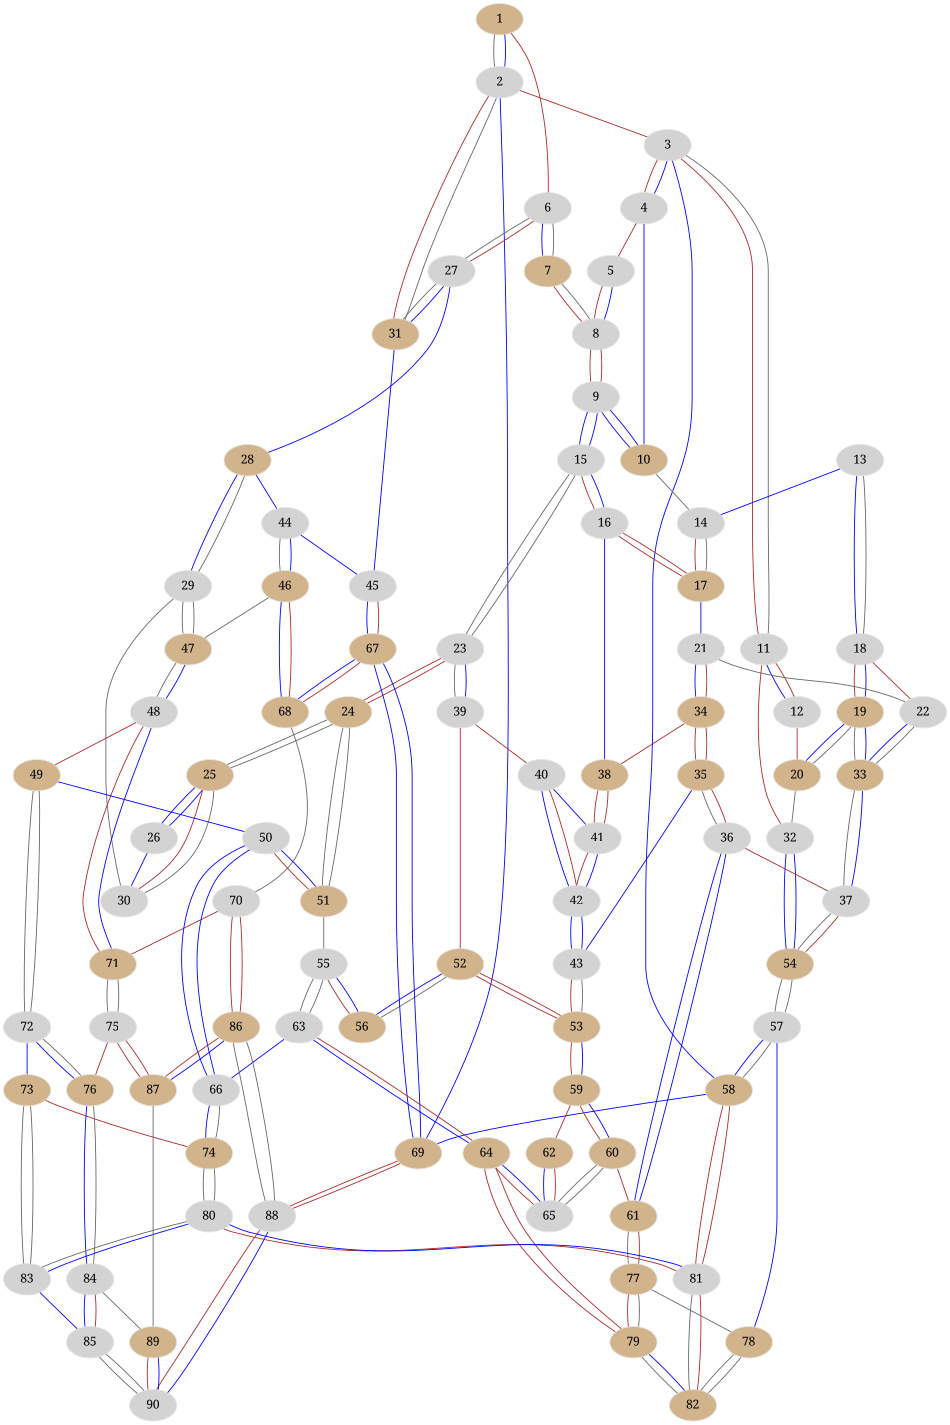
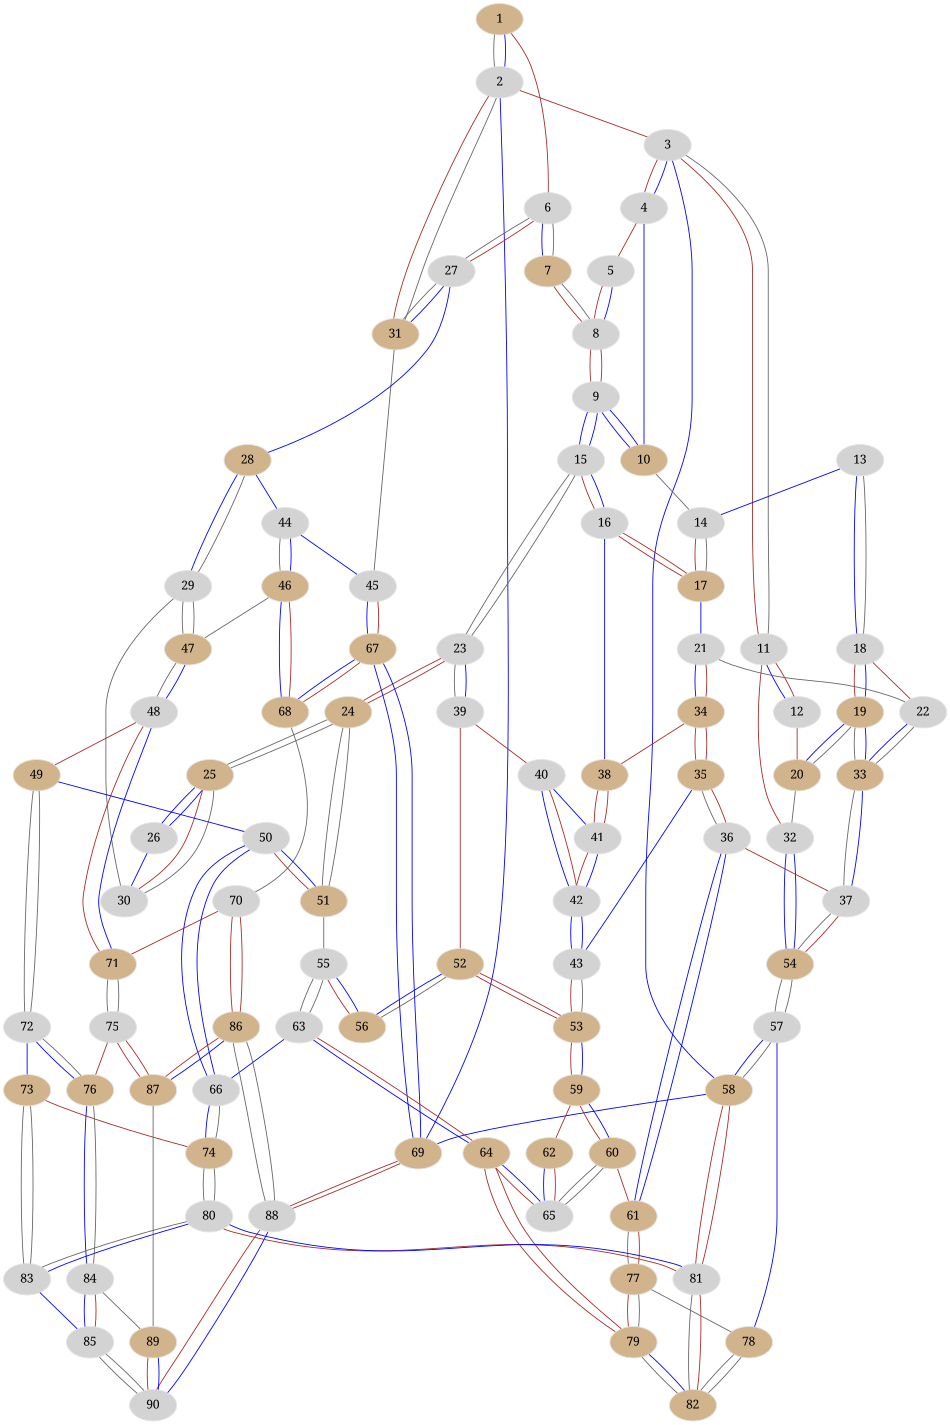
  graph {
    fontname="Noto Serif"
    node [color=gray90 fillcolor=lightgrey fontname="Noto Serif" style=filled]
    edge [color=blue fontname="Noto Serif"]
    1 [fillcolor=tan]
    2
    6
    3
    31 [fillcolor=tan]
    69 [fillcolor=tan]
    7 [fillcolor=tan]
    27
    4
    11
    58 [fillcolor=tan]
    45
    88
    5
    10 [fillcolor=tan]
    12
    32
    81
    8
    14
    9
    28 [fillcolor=tan]
    15
    16
    23
    17 [fillcolor=tan]
    20 [fillcolor=tan]
    54 [fillcolor=tan]
    13
    18
    19 [fillcolor=tan]
    22
    21
    38 [fillcolor=tan]
    24 [fillcolor=tan]
    39
    41
    34 [fillcolor=tan]
    33 [fillcolor=tan]
    37
    35 [fillcolor=tan]
    25 [fillcolor=tan]
    51 [fillcolor=tan]
    40
    52 [fillcolor=tan]
    26
    30
    55
    29
    44
    47 [fillcolor=tan]
    46 [fillcolor=tan]
    48
    67 [fillcolor=tan]
    57
    36
    43
    61 [fillcolor=tan]
    53 [fillcolor=tan]
    77 [fillcolor=tan]
    42
    56 [fillcolor=tan]
    59 [fillcolor=tan]
    68 [fillcolor=tan]
    70
    49 [fillcolor=tan]
    71 [fillcolor=tan]
    50
    72
    75
    66
    73 [fillcolor=tan]
    76 [fillcolor=tan]
    74 [fillcolor=tan]
    63
    60 [fillcolor=tan]
    62 [fillcolor=tan]
    78 [fillcolor=tan]
    64 [fillcolor=tan]
    82 [fillcolor=tan]
    65
    79 [fillcolor=tan]
    80
    86 [fillcolor=tan]
    90
    87 [fillcolor=tan]
    83
    84
    85
    89 [fillcolor=tan]
    1 -- 2 [color=gray40]
    1 -- 2
    1 -- 6 [color=brown]
    2 -- 3 [color=brown]
    2 -- 31 [color=brown]
    2 -- 31 [color=gray40]
    2 -- 69
    6 -- 7
    6 -- 7 [color=gray40]
    6 -- 27 [color=gray40]
    6 -- 27 [color=brown]
    3 -- 4 [color=brown]
    3 -- 4
    3 -- 11 [color=brown]
    3 -- 11 [color=gray40]
    3 -- 58
-   31 -- 45
+   31 -- 45 [color=gray40]
    69 -- 88 [color=brown]
    69 -- 88 [color=brown]
    7 -- 8 [color=brown]
    7 -- 8 [color=gray40]
    27 -- 31 [color=gray40]
    27 -- 31
    27 -- 28
    4 -- 5 [color=brown]
    4 -- 10
    11 -- 12
    11 -- 12 [color=brown]
    11 -- 32 [color=brown]
    58 -- 69
    58 -- 81 [color=brown]
    58 -- 81 [color=brown]
    45 -- 67
    45 -- 67 [color=brown]
    88 -- 90 [color=brown]
    88 -- 90
    5 -- 8 [color=brown]
    5 -- 8
    10 -- 14 [color=gray40]
    12 -- 20 [color=brown]
    32 -- 54
    32 -- 54
    81 -- 82 [color=gray40]
    81 -- 82 [color=brown]
    8 -- 9 [color=brown]
    8 -- 9 [color=brown]
    14 -- 17 [color=brown]
    14 -- 17 [color=gray40]
    9 -- 10
    9 -- 10
    9 -- 15
    9 -- 15
    28 -- 29
    28 -- 29 [color=gray40]
    28 -- 44
    15 -- 16 [color=brown]
    15 -- 16
    15 -- 23 [color=gray40]
    15 -- 23 [color=gray40]
    16 -- 17 [color=brown]
    16 -- 17 [color=brown]
    16 -- 38
    23 -- 24 [color=brown]
    23 -- 24 [color=brown]
    23 -- 39 [color=gray40]
    23 -- 39
    17 -- 21
    20 -- 32 [color=gray40]
    54 -- 57 [color=gray40]
    54 -- 57 [color=gray40]
    13 -- 14
    13 -- 18
    13 -- 18 [color=gray40]
    18 -- 19 [color=brown]
    18 -- 19
    18 -- 22 [color=brown]
    19 -- 20
    19 -- 20 [color=gray40]
    19 -- 33 [color=gray40]
    19 -- 33
    22 -- 33
    22 -- 33 [color=gray40]
    21 -- 22 [color=gray40]
    21 -- 34
    21 -- 34 [color=brown]
    38 -- 41 [color=brown]
    38 -- 41 [color=brown]
    24 -- 25 [color=gray40]
    24 -- 25 [color=gray40]
    24 -- 51 [color=gray40]
    24 -- 51 [color=gray40]
    39 -- 40 [color=brown]
    39 -- 52 [color=brown]
    41 -- 42 [color=brown]
    41 -- 42
    34 -- 38 [color=brown]
    34 -- 35 [color=brown]
    34 -- 35 [color=brown]
    33 -- 37 [color=gray40]
    33 -- 37
    37 -- 54 [color=gray40]
    37 -- 54 [color=brown]
    35 -- 36 [color=gray40]
    35 -- 36 [color=brown]
    35 -- 43
    25 -- 26
    25 -- 26
    25 -- 30 [color=brown]
    25 -- 30 [color=gray40]
    51 -- 55 [color=gray40]
    40 -- 41
    40 -- 42
    40 -- 42 [color=brown]
    52 -- 53 [color=brown]
    52 -- 53 [color=brown]
    52 -- 56
    52 -- 56 [color=gray40]
    26 -- 30
    55 -- 56 [color=brown]
    55 -- 56
    55 -- 63 [color=gray40]
    55 -- 63 [color=gray40]
    29 -- 30 [color=gray40]
    29 -- 47 [color=gray40]
    29 -- 47 [color=gray40]
    44 -- 45
    44 -- 46 [color=gray40]
    44 -- 46
    47 -- 48 [color=gray40]
    47 -- 48
    46 -- 47 [color=gray40]
    46 -- 68
    46 -- 68 [color=brown]
    48 -- 49 [color=brown]
    48 -- 71 [color=brown]
    48 -- 71
    67 -- 69
    67 -- 69
    67 -- 68
    67 -- 68 [color=brown]
    57 -- 58
    57 -- 58 [color=gray40]
    57 -- 78
    36 -- 37 [color=brown]
    36 -- 61
    36 -- 61
    43 -- 53 [color=brown]
    43 -- 53 [color=gray40]
    61 -- 77 [color=gray40]
    61 -- 77 [color=brown]
    53 -- 59 [color=brown]
    53 -- 59
    77 -- 78 [color=gray40]
    77 -- 79 [color=brown]
    77 -- 79 [color=gray40]
    42 -- 43
    42 -- 43
    59 -- 60 [color=brown]
    59 -- 60
    59 -- 62 [color=brown]
    68 -- 70 [color=gray40]
    70 -- 71 [color=brown]
    70 -- 86 [color=brown]
    70 -- 86 [color=brown]
    49 -- 50
    49 -- 72 [color=gray40]
    49 -- 72 [color=gray40]
    71 -- 75 [color=gray40]
    71 -- 75 [color=gray40]
    50 -- 51 [color=brown]
    50 -- 51
    50 -- 66
    50 -- 66
    72 -- 73
    72 -- 76
    72 -- 76 [color=gray40]
    75 -- 76 [color=brown]
    75 -- 87 [color=brown]
    75 -- 87 [color=brown]
    66 -- 74
    66 -- 74 [color=gray40]
    73 -- 74 [color=brown]
    73 -- 83 [color=gray40]
    73 -- 83 [color=gray40]
    76 -- 84
    76 -- 84 [color=gray40]
    74 -- 80 [color=gray40]
    74 -- 80 [color=gray40]
    63 -- 66
    63 -- 64
    63 -- 64 [color=brown]
    60 -- 61 [color=brown]
    60 -- 65 [color=gray40]
    60 -- 65 [color=gray40]
    62 -- 65
    62 -- 65 [color=brown]
    78 -- 82 [color=gray40]
    78 -- 82 [color=gray40]
    64 -- 65 [color=brown]
    64 -- 65
    64 -- 79 [color=brown]
    64 -- 79 [color=brown]
    79 -- 82 [color=gray40]
    79 -- 82
    80 -- 81 [color=brown]
    80 -- 81
    80 -- 83 [color=gray40]
    80 -- 83
    86 -- 88 [color=gray40]
    86 -- 88 [color=gray40]
    86 -- 87 [color=brown]
    86 -- 87
    87 -- 89 [color=gray40]
    83 -- 85
    84 -- 85
    84 -- 85 [color=brown]
    84 -- 89 [color=gray40]
    85 -- 90 [color=gray40]
    85 -- 90 [color=gray40]
    89 -- 90 [color=brown]
    89 -- 90
  }
